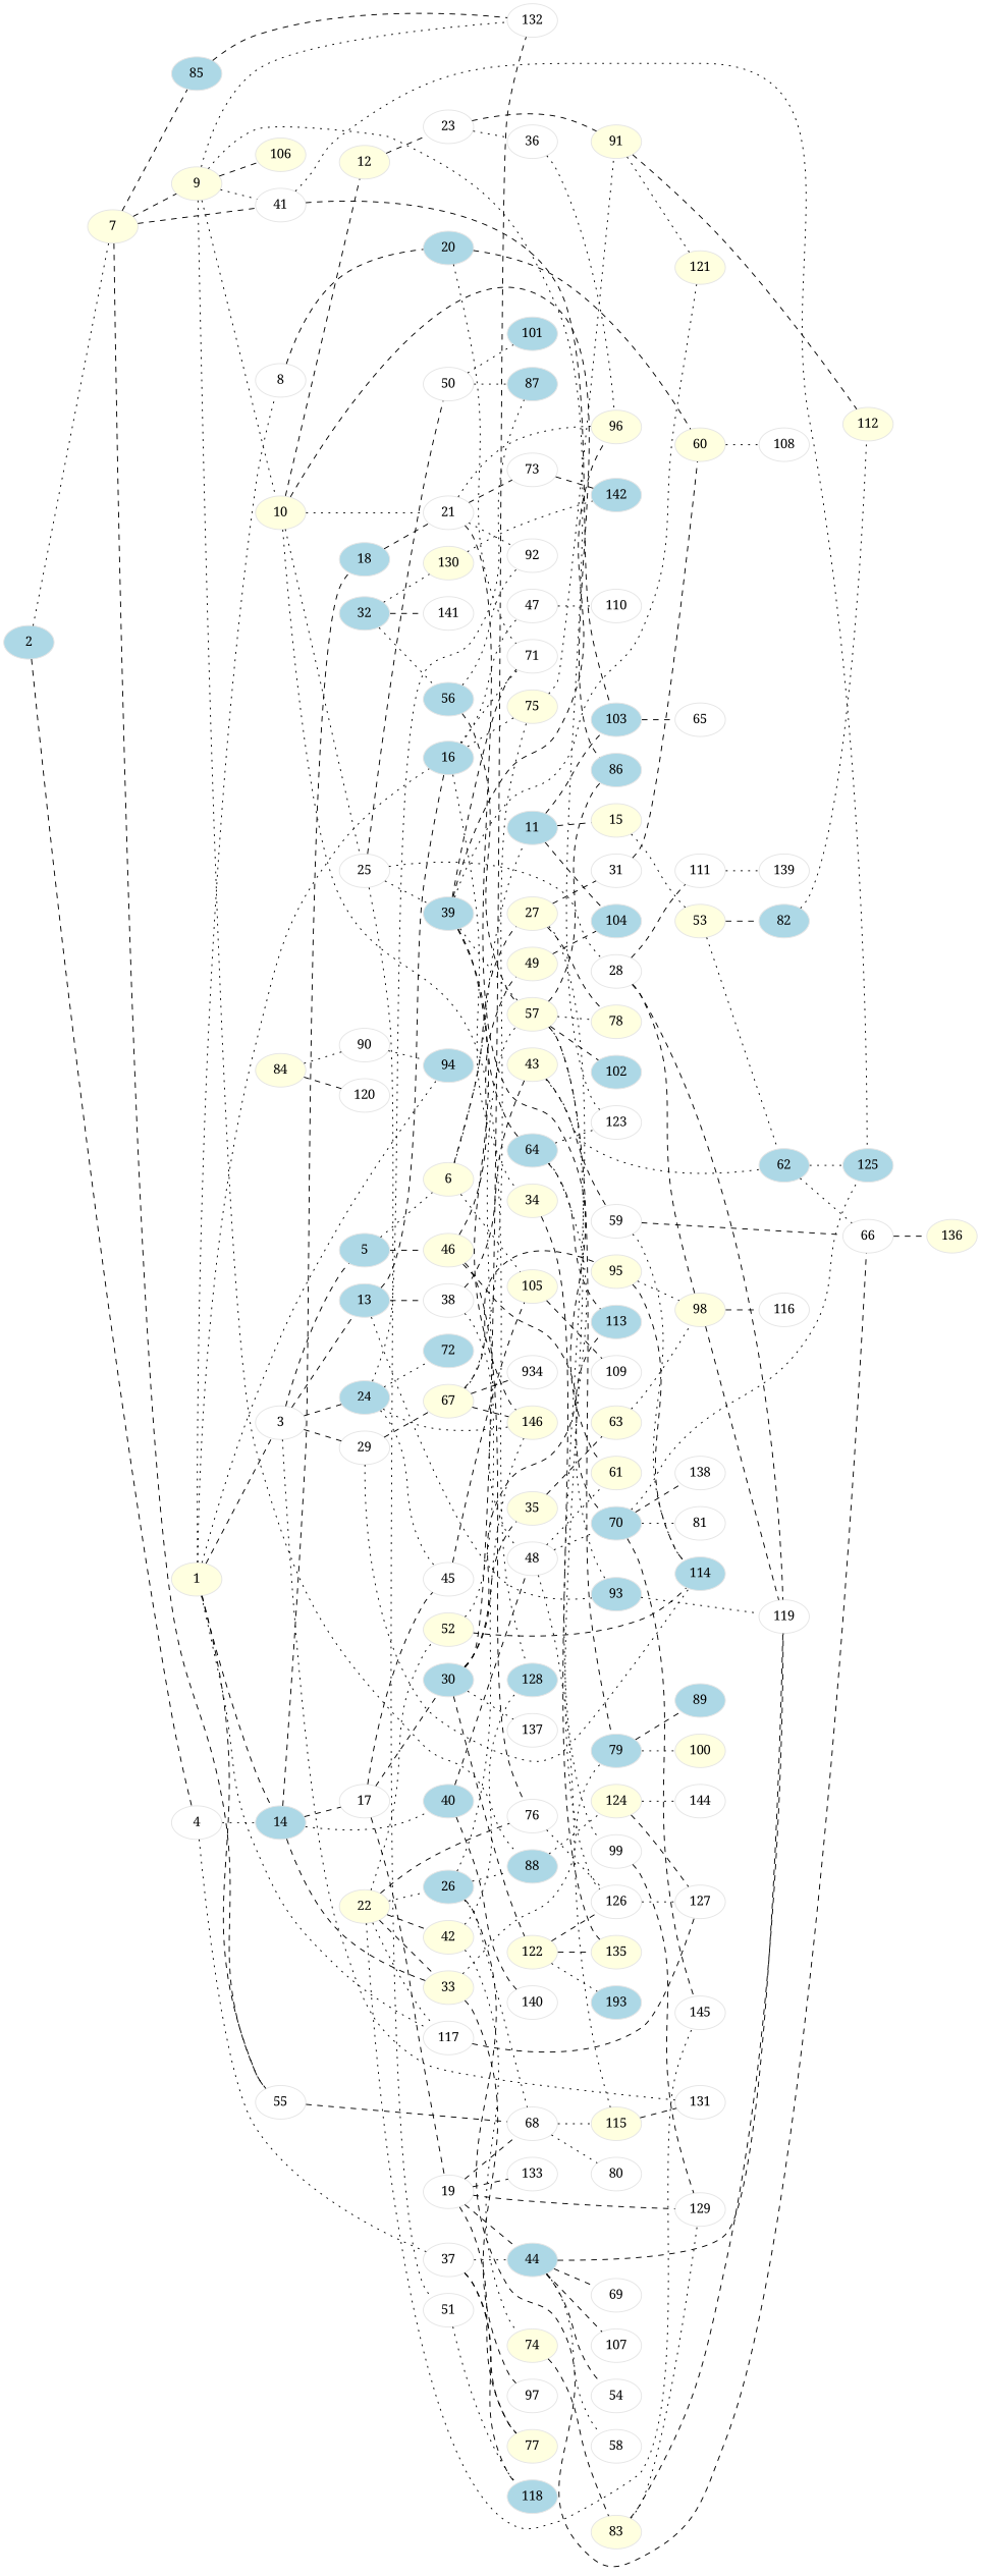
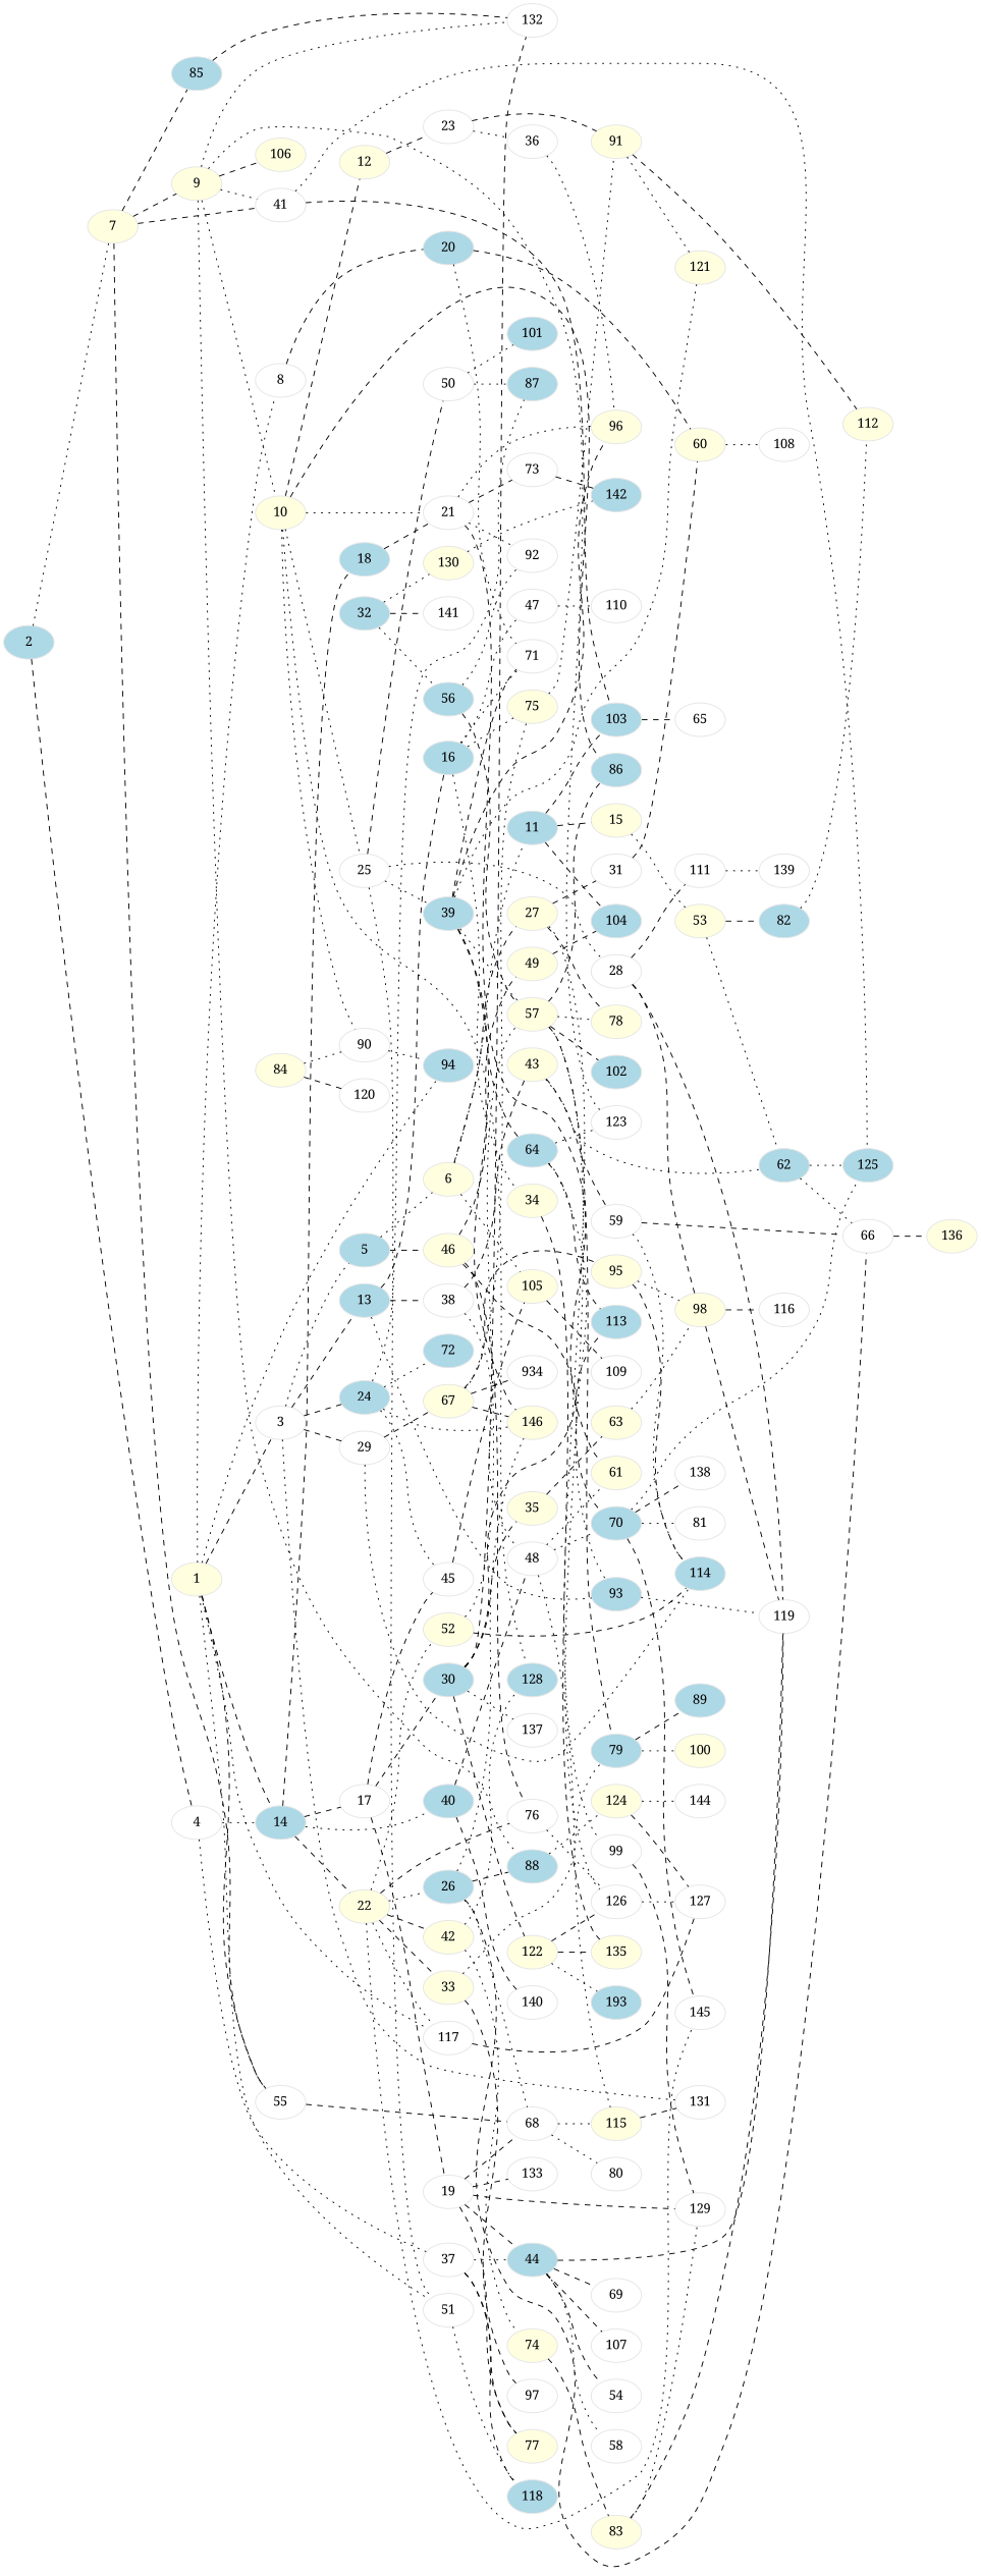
  graph {
    fontname="Noto Serif"
    rankdir=LR
    node [color=gray90 fillcolor=white fontname="Noto Serif" style=filled]
    edge [fontname="Noto Serif" style=dashed]
    1 [fillcolor=lightyellow]
    3
    8
    16 [fillcolor=lightblue]
    55
    94 [fillcolor=lightblue]
    117
    14 [fillcolor=lightblue]
    2 [fillcolor=lightblue]
    4
    7 [fillcolor=lightyellow]
    5 [fillcolor=lightblue]
    13 [fillcolor=lightblue]
    24 [fillcolor=lightblue]
    29
    131
    20 [fillcolor=lightblue]
    34 [fillcolor=lightyellow]
    47
    71
    75 [fillcolor=lightyellow]
    68
    127
    37
    9 [fillcolor=lightyellow]
    41
    85 [fillcolor=lightblue]
    6 [fillcolor=lightyellow]
    46 [fillcolor=lightyellow]
    38
    93 [fillcolor=lightblue]
    45
    72 [fillcolor=lightblue]
    87 [fillcolor=lightblue]
    146 [fillcolor=lightyellow]
    67 [fillcolor=lightyellow]
    114 [fillcolor=lightblue]
    17
    18 [fillcolor=lightblue]
    22 [fillcolor=lightyellow]
    40 [fillcolor=lightblue]
    44 [fillcolor=lightblue]
    77 [fillcolor=lightyellow]
    118 [fillcolor=lightblue]
    11 [fillcolor=lightblue]
    27 [fillcolor=lightyellow]
    105 [fillcolor=lightyellow]
    76
    49 [fillcolor=lightyellow]
    70 [fillcolor=lightblue]
    15 [fillcolor=lightyellow]
    103 [fillcolor=lightblue]
    104 [fillcolor=lightblue]
    31
    78 [fillcolor=lightyellow]
    99
    126
    109
    10 [fillcolor=lightyellow]
    88 [fillcolor=lightblue]
    106 [fillcolor=lightyellow]
    123
    132
    125 [fillcolor=lightblue]
    60 [fillcolor=lightyellow]
    12 [fillcolor=lightyellow]
    21
    25
    86 [fillcolor=lightblue]
    90
    128 [fillcolor=lightblue]
    26 [fillcolor=lightblue]
    66
    124 [fillcolor=lightyellow]
    23
    61 [fillcolor=lightyellow]
    73
    92
    96 [fillcolor=lightyellow]
    28
    39 [fillcolor=lightblue]
    50
    51
    53 [fillcolor=lightyellow]
    65
    36
    91 [fillcolor=lightyellow]
    43 [fillcolor=lightyellow]
    48
    119
    19
    30 [fillcolor=lightblue]
    33 [fillcolor=lightyellow]
    42 [fillcolor=lightyellow]
    52 [fillcolor=lightyellow]
    145
    140
    62 [fillcolor=lightblue]
    82 [fillcolor=lightblue]
    32 [fillcolor=lightblue]
    56 [fillcolor=lightblue]
    130 [fillcolor=lightyellow]
    141
    135 [fillcolor=lightyellow]
    110
    129
    133
    35 [fillcolor=lightyellow]
    113 [fillcolor=lightblue]
    122 [fillcolor=lightyellow]
    137
    54
    58
    69
    107
    115 [fillcolor=lightyellow]
    80
    108
    142 [fillcolor=lightblue]
    79 [fillcolor=lightblue]
    97
    74 [fillcolor=lightyellow]
    57 [fillcolor=lightyellow]
    121 [fillcolor=lightyellow]
    112 [fillcolor=lightyellow]
    84 [fillcolor=lightyellow]
    120
    98 [fillcolor=lightyellow]
    111
    64 [fillcolor=lightblue]
    101 [fillcolor=lightblue]
    136 [fillcolor=lightyellow]
    116
    139
    95 [fillcolor=lightyellow]
    n136 [label=934]
    63 [fillcolor=lightyellow]
    n138 [fillcolor=lightblue label=193]
    89 [fillcolor=lightblue]
    100 [fillcolor=lightyellow]
    59
    102 [fillcolor=lightblue]
    83 [fillcolor=lightyellow]
    81
    138
    144
    1 -- 3
    1 -- 8 [style=dotted]
-   1 -- 16 [style=dotted]
+   1 -- 51 [style=dotted]
    1 -- 55
    1 -- 94 [style=dotted]
    1 -- 117 [style=dotted]
    1 -- 14
-   3 -- 5
+   3 -- 5 [style=dotted]
    3 -- 13
    3 -- 24
    3 -- 29
    3 -- 131 [style=dotted]
    8 -- 20
    16 -- 34 [style=dotted]
    16 -- 47 [style=dotted]
    16 -- 71 [style=dotted]
    16 -- 75 [style=dotted]
    55 -- 68
    117 -- 127
    14 -- 17
    14 -- 18
-   14 -- 33
+   14 -- 22
    14 -- 40 [style=dotted]
    2 -- 4
    2 -- 7 [style=dotted]
    4 -- 14 [style=dotted]
    4 -- 37 [style=dotted]
    7 -- 55
    7 -- 9
    7 -- 41
    7 -- 85
    5 -- 6 [style=dotted]
    5 -- 46
    13 -- 16
    13 -- 38
    13 -- 93 [style=dotted]
    24 -- 45 [style=dotted]
    24 -- 72 [style=dotted]
    24 -- 87 [style=dotted]
    24 -- 146 [style=dotted]
    29 -- 67
    29 -- 114 [style=dotted]
    20 -- 71 [style=dotted]
    20 -- 60
    34 -- 135
    47 -- 110 [style=dotted]
    75 -- 91 [style=dotted]
    68 -- 115 [style=dotted]
    68 -- 80 [style=dotted]
    37 -- 44 [style=dotted]
    37 -- 77
    37 -- 118
    9 -- 41 [style=dotted]
    9 -- 10 [style=dotted]
    9 -- 88 [style=dotted]
    9 -- 106
    9 -- 123 [style=dotted]
    9 -- 132 [style=dotted]
    41 -- 103
    41 -- 125 [style=dotted]
    85 -- 132
    6 -- 11 [style=dotted]
    6 -- 27
    6 -- 105 [style=dotted]
    46 -- 76
    46 -- 49
    46 -- 70
    38 -- 43
    38 -- 48 [style=dotted]
    93 -- 119 [style=dotted]
    45 -- 105
    67 -- 75 [style=dotted]
    67 -- 146
    67 -- 95
    67 -- n136
    17 -- 45
    17 -- 19
    17 -- 30
    18 -- 21
    22 -- 117 [style=dotted]
    22 -- 76
    22 -- 26 [style=dotted]
    22 -- 33
    22 -- 42
    22 -- 52 [style=dotted]
    22 -- 145 [style=dotted]
    40 -- 48
    40 -- 140
    44 -- 119
    44 -- 54
    44 -- 58 [style=dotted]
    44 -- 69
    44 -- 107
    11 -- 15
    11 -- 103
    11 -- 104
    27 -- 31
    27 -- 78
    27 -- 99 [style=dotted]
    105 -- 109
    76 -- 126 [style=dotted]
    49 -- 104
    70 -- 125 [style=dotted]
    70 -- 145
    70 -- 81 [style=dotted]
    70 -- 138
    15 -- 53 [style=dotted]
    103 -- 65
    31 -- 60
    99 -- 129
    126 -- 127 [style=dotted]
    10 -- 12
    10 -- 21 [style=dotted]
    10 -- 25 [style=dotted]
    10 -- 86
+   10 -- 90 [style=dotted]
    10 -- 128 [style=dotted]
    88 -- 124 [style=dotted]
    60 -- 108 [style=dotted]
    12 -- 23
    21 -- 61
    21 -- 73
    21 -- 92 [style=dotted]
    21 -- 96 [style=dotted]
    25 -- 28 [style=dotted]
    25 -- 39 [style=dotted]
    25 -- 50
    25 -- 51 [style=dotted]
    90 -- 94 [style=dotted]
    26 -- 68 [style=dotted]
    26 -- 146 [style=dotted]
-   26 -- 88 [style=dotted]
+   26 -- 88
    26 -- 66
    66 -- 136
    124 -- 127
    124 -- 144 [style=dotted]
    23 -- 36 [style=dotted]
    23 -- 91
    73 -- 142
    28 -- 119
    28 -- 98
    28 -- 111
    39 -- 71
    39 -- 146
    39 -- 96
    39 -- 57 [style=dotted]
    39 -- 121 [style=dotted]
    39 -- 64
    50 -- 87 [style=dotted]
    50 -- 101 [style=dotted]
    51 -- 118 [style=dotted]
    53 -- 62 [style=dotted]
    53 -- 82
    36 -- 96 [style=dotted]
    91 -- 121 [style=dotted]
    91 -- 112
    43 -- 62 [style=dotted]
    43 -- 59
    48 -- 70 [style=dotted]
    48 -- 61 [style=dotted]
    48 -- 115 [style=dotted]
    19 -- 68
    19 -- 44
    19 -- 77
    19 -- 129
    19 -- 133
    30 -- 132
    30 -- 35
    30 -- 113
    30 -- 122
    30 -- 137 [style=dotted]
    33 -- 79 [style=dotted]
    33 -- 97
    42 -- 128 [style=dotted]
    42 -- 74 [style=dotted]
    52 -- 114
    52 -- 57 [style=dotted]
    62 -- 125 [style=dotted]
    62 -- 66 [style=dotted]
    82 -- 112 [style=dotted]
    32 -- 56 [style=dotted]
    32 -- 130 [style=dotted]
    32 -- 141
    56 -- 92 [style=dotted]
    56 -- 57
    130 -- 142 [style=dotted]
    35 -- 63
    122 -- 126
    122 -- 135
    122 -- n138 [style=dotted]
    115 -- 131
    79 -- 89
    79 -- 100 [style=dotted]
    74 -- 83
    57 -- 78 [style=dotted]
    57 -- 126 [style=dotted]
    57 -- 86
    57 -- 79
    57 -- 102
    84 -- 90 [style=dotted]
    84 -- 120
    98 -- 119
    98 -- 116
    111 -- 139 [style=dotted]
    64 -- 93 [style=dotted]
    64 -- 123 [style=dotted]
    64 -- 113
    95 -- 114
    95 -- 98 [style=dotted]
    63 -- 98 [style=dotted]
    59 -- 114 [style=dotted]
    59 -- 66
    83 -- 119
    83 -- 129 [style=dotted]
  }
